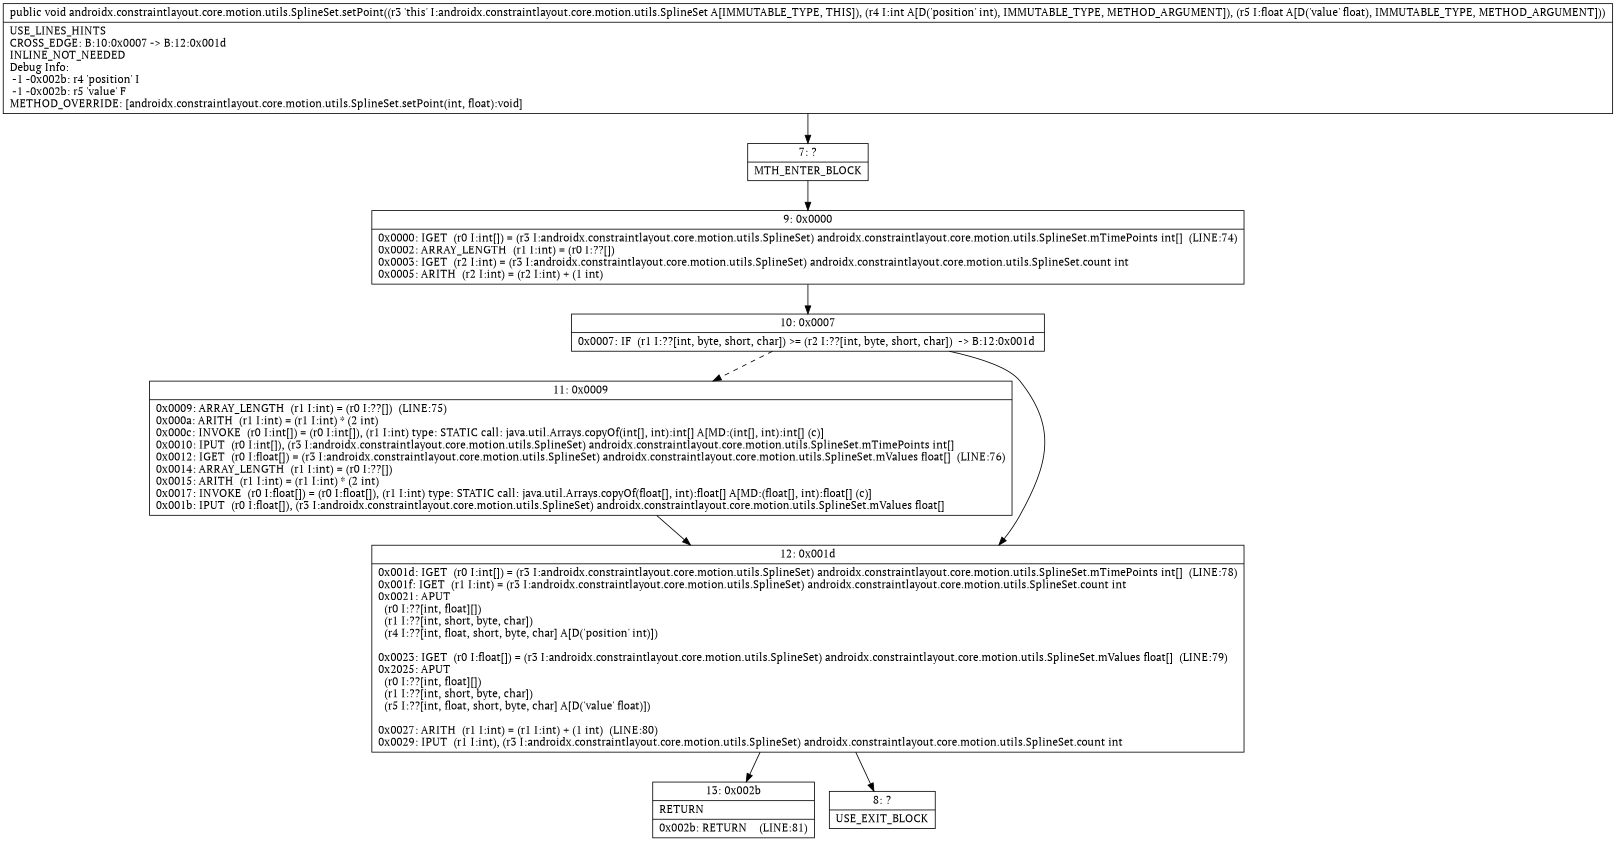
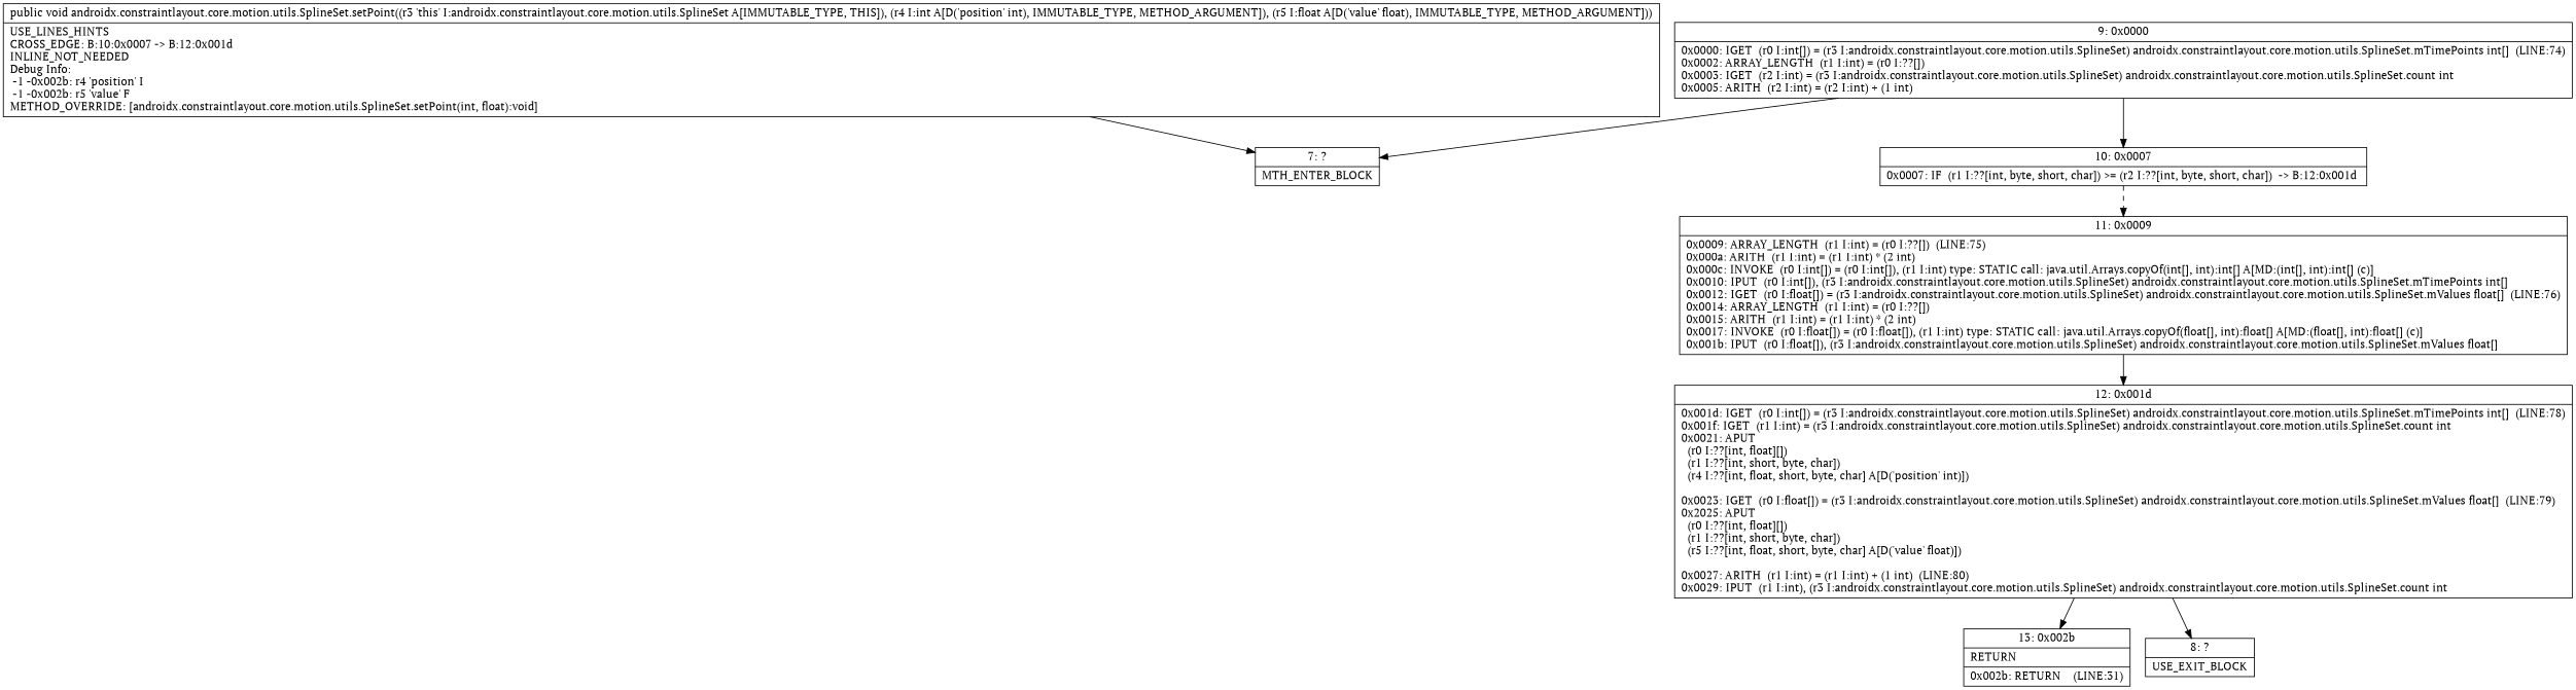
  digraph {
    fontname="PT Serif"
    node [fontname="PT Serif" shape=record]
    edge [fontname="PT Serif"]
    n1 [label="{7\:\ ?|MTH_ENTER_BLOCK\l}"]
    n2 [label="{9\:\ 0x0000|0x0000: IGET  (r0 I:int[]) = (r3 I:androidx.constraintlayout.core.motion.utils.SplineSet) androidx.constraintlayout.core.motion.utils.SplineSet.mTimePoints int[]  (LINE:74)\l0x0002: ARRAY_LENGTH  (r1 I:int) = (r0 I:??[]) \l0x0003: IGET  (r2 I:int) = (r3 I:androidx.constraintlayout.core.motion.utils.SplineSet) androidx.constraintlayout.core.motion.utils.SplineSet.count int \l0x0005: ARITH  (r2 I:int) = (r2 I:int) + (1 int) \l}"]
    n3 [label="{10\:\ 0x0007|0x0007: IF  (r1 I:??[int, byte, short, char]) \>= (r2 I:??[int, byte, short, char])  \-\> B:12:0x001d \l}"]
    n4 [label="{11\:\ 0x0009|0x0009: ARRAY_LENGTH  (r1 I:int) = (r0 I:??[])  (LINE:75)\l0x000a: ARITH  (r1 I:int) = (r1 I:int) * (2 int) \l0x000c: INVOKE  (r0 I:int[]) = (r0 I:int[]), (r1 I:int) type: STATIC call: java.util.Arrays.copyOf(int[], int):int[] A[MD:(int[], int):int[] (c)]\l0x0010: IPUT  (r0 I:int[]), (r3 I:androidx.constraintlayout.core.motion.utils.SplineSet) androidx.constraintlayout.core.motion.utils.SplineSet.mTimePoints int[] \l0x0012: IGET  (r0 I:float[]) = (r3 I:androidx.constraintlayout.core.motion.utils.SplineSet) androidx.constraintlayout.core.motion.utils.SplineSet.mValues float[]  (LINE:76)\l0x0014: ARRAY_LENGTH  (r1 I:int) = (r0 I:??[]) \l0x0015: ARITH  (r1 I:int) = (r1 I:int) * (2 int) \l0x0017: INVOKE  (r0 I:float[]) = (r0 I:float[]), (r1 I:int) type: STATIC call: java.util.Arrays.copyOf(float[], int):float[] A[MD:(float[], int):float[] (c)]\l0x001b: IPUT  (r0 I:float[]), (r3 I:androidx.constraintlayout.core.motion.utils.SplineSet) androidx.constraintlayout.core.motion.utils.SplineSet.mValues float[] \l}"]
    n5 [label="{12\:\ 0x001d|0x001d: IGET  (r0 I:int[]) = (r3 I:androidx.constraintlayout.core.motion.utils.SplineSet) androidx.constraintlayout.core.motion.utils.SplineSet.mTimePoints int[]  (LINE:78)\l0x001f: IGET  (r1 I:int) = (r3 I:androidx.constraintlayout.core.motion.utils.SplineSet) androidx.constraintlayout.core.motion.utils.SplineSet.count int \l0x0021: APUT  \l  (r0 I:??[int, float][])\l  (r1 I:??[int, short, byte, char])\l  (r4 I:??[int, float, short, byte, char] A[D('position' int)])\l \l0x0023: IGET  (r0 I:float[]) = (r3 I:androidx.constraintlayout.core.motion.utils.SplineSet) androidx.constraintlayout.core.motion.utils.SplineSet.mValues float[]  (LINE:79)\l0x2025: APUT  \l  (r0 I:??[int, float][])\l  (r1 I:??[int, short, byte, char])\l  (r5 I:??[int, float, short, byte, char] A[D('value' float)])\l \l0x0027: ARITH  (r1 I:int) = (r1 I:int) + (1 int)  (LINE:80)\l0x0029: IPUT  (r1 I:int), (r3 I:androidx.constraintlayout.core.motion.utils.SplineSet) androidx.constraintlayout.core.motion.utils.SplineSet.count int \l}"]
-   n6 [label="{13\:\ 0x002b|RETURN\l|0x002b: RETURN    (LINE:81)\l}"]
+   n6 [label="{13\:\ 0x002b|RETURN\l|0x002b: RETURN    (LINE:31)\l}"]
    n7 [label="{8\:\ ?|USE_EXIT_BLOCK\l}"]
    n8 [label="{public void androidx.constraintlayout.core.motion.utils.SplineSet.setPoint((r3 'this' I:androidx.constraintlayout.core.motion.utils.SplineSet A[IMMUTABLE_TYPE, THIS]), (r4 I:int A[D('position' int), IMMUTABLE_TYPE, METHOD_ARGUMENT]), (r5 I:float A[D('value' float), IMMUTABLE_TYPE, METHOD_ARGUMENT]))  | USE_LINES_HINTS\lCROSS_EDGE: B:10:0x0007 \-\> B:12:0x001d\lINLINE_NOT_NEEDED\lDebug Info:\l  \-1 \-0x002b: r4 'position' I\l  \-1 \-0x002b: r5 'value' F\lMETHOD_OVERRIDE: [androidx.constraintlayout.core.motion.utils.SplineSet.setPoint(int, float):void]\l}"]
-   n1 -> n2
+   n2 -> n1
    n2 -> n3
    n3 -> n4 [style=dashed]
-   n3 -> n5
    n4 -> n5
    n5 -> n6
    n5 -> n7
    n8 -> n1
  }
